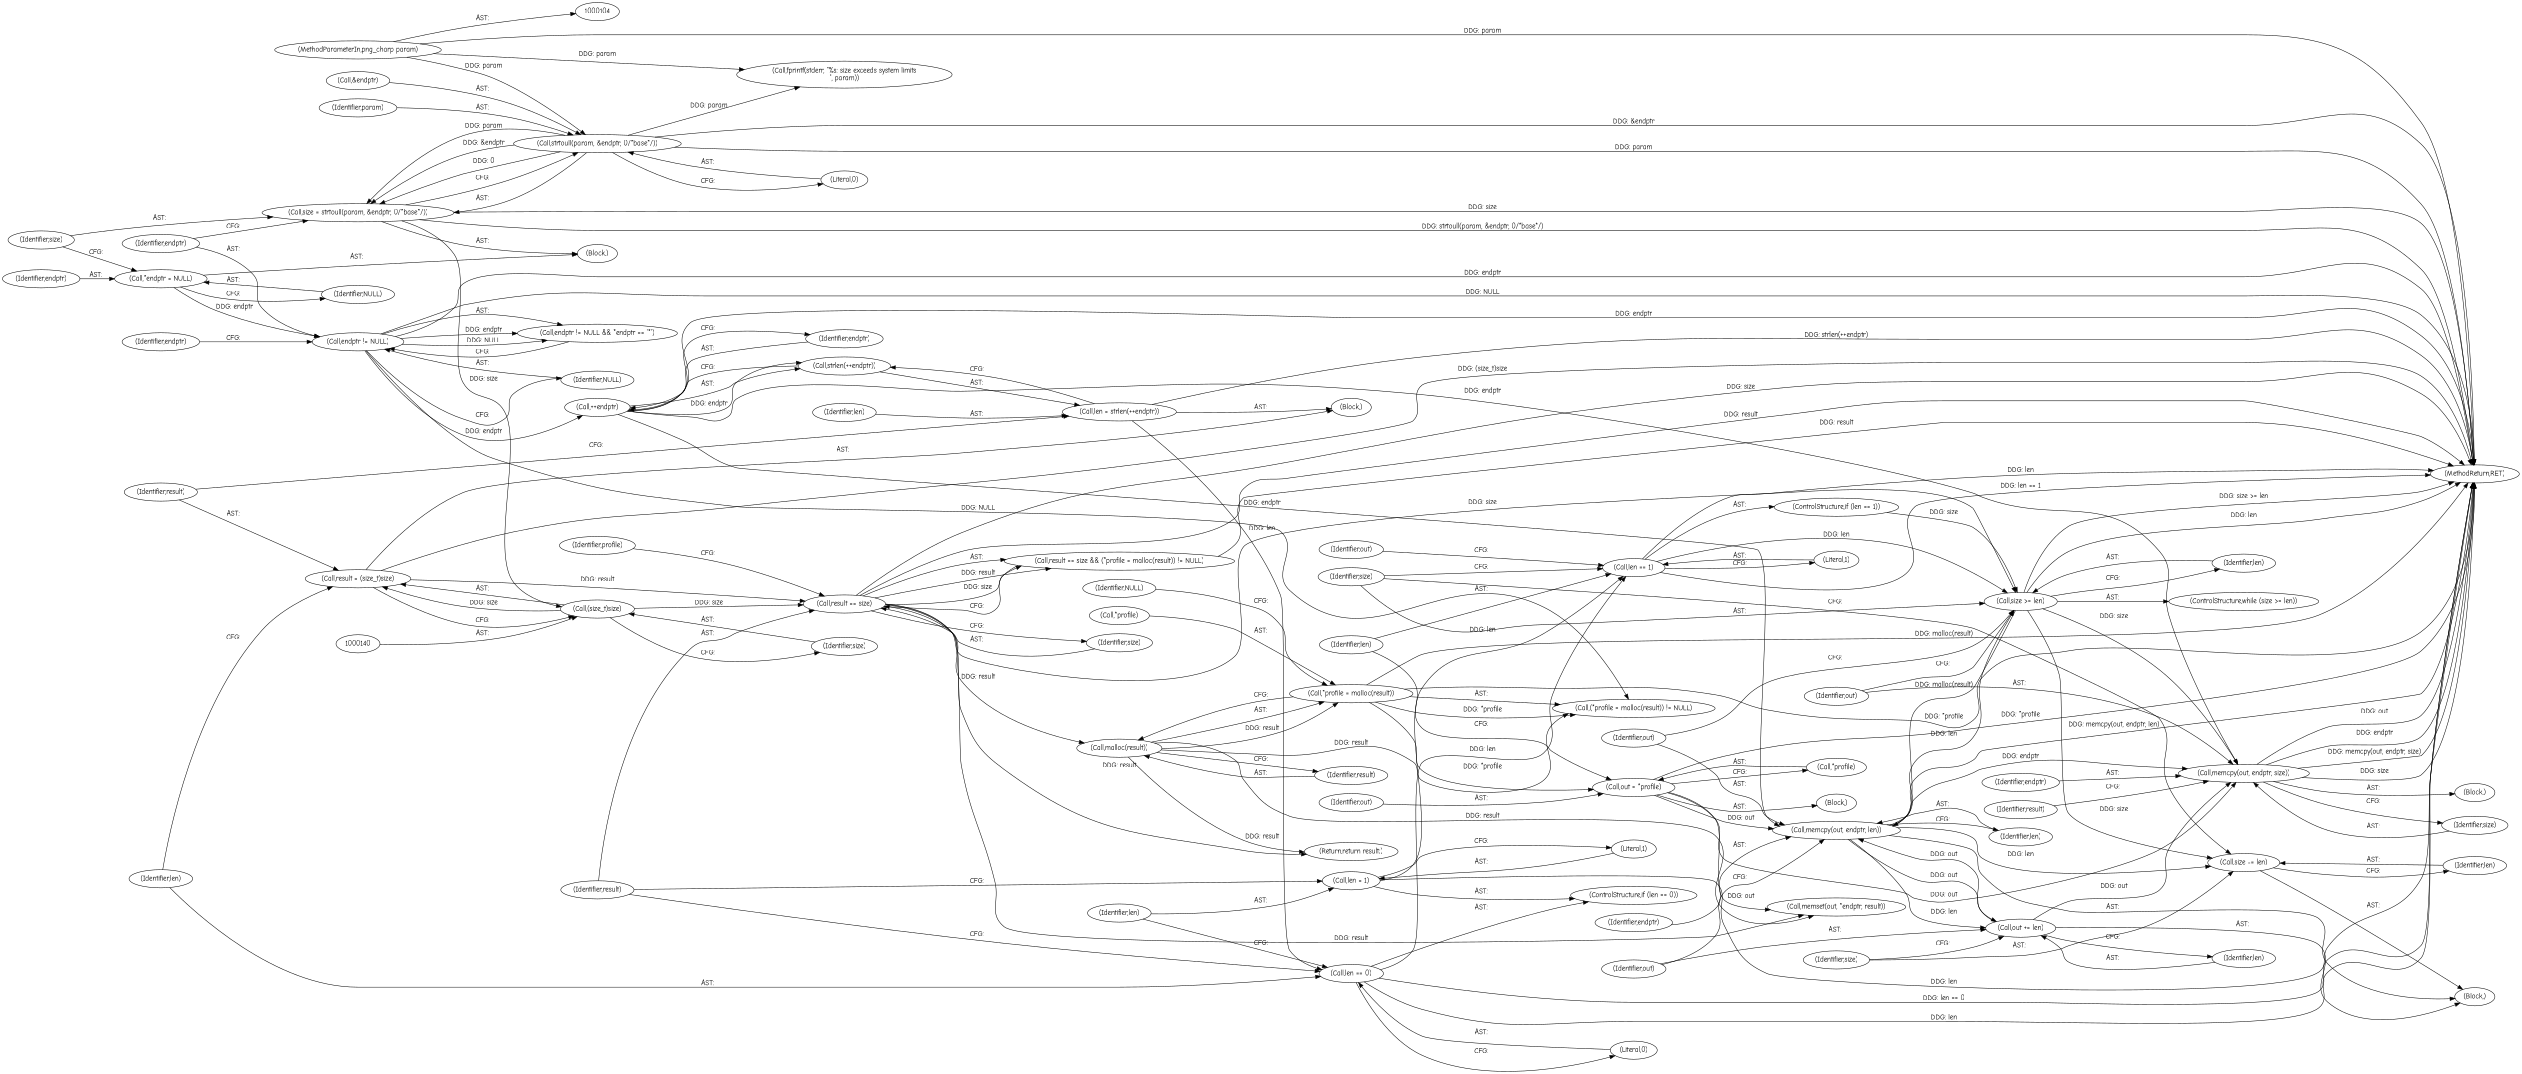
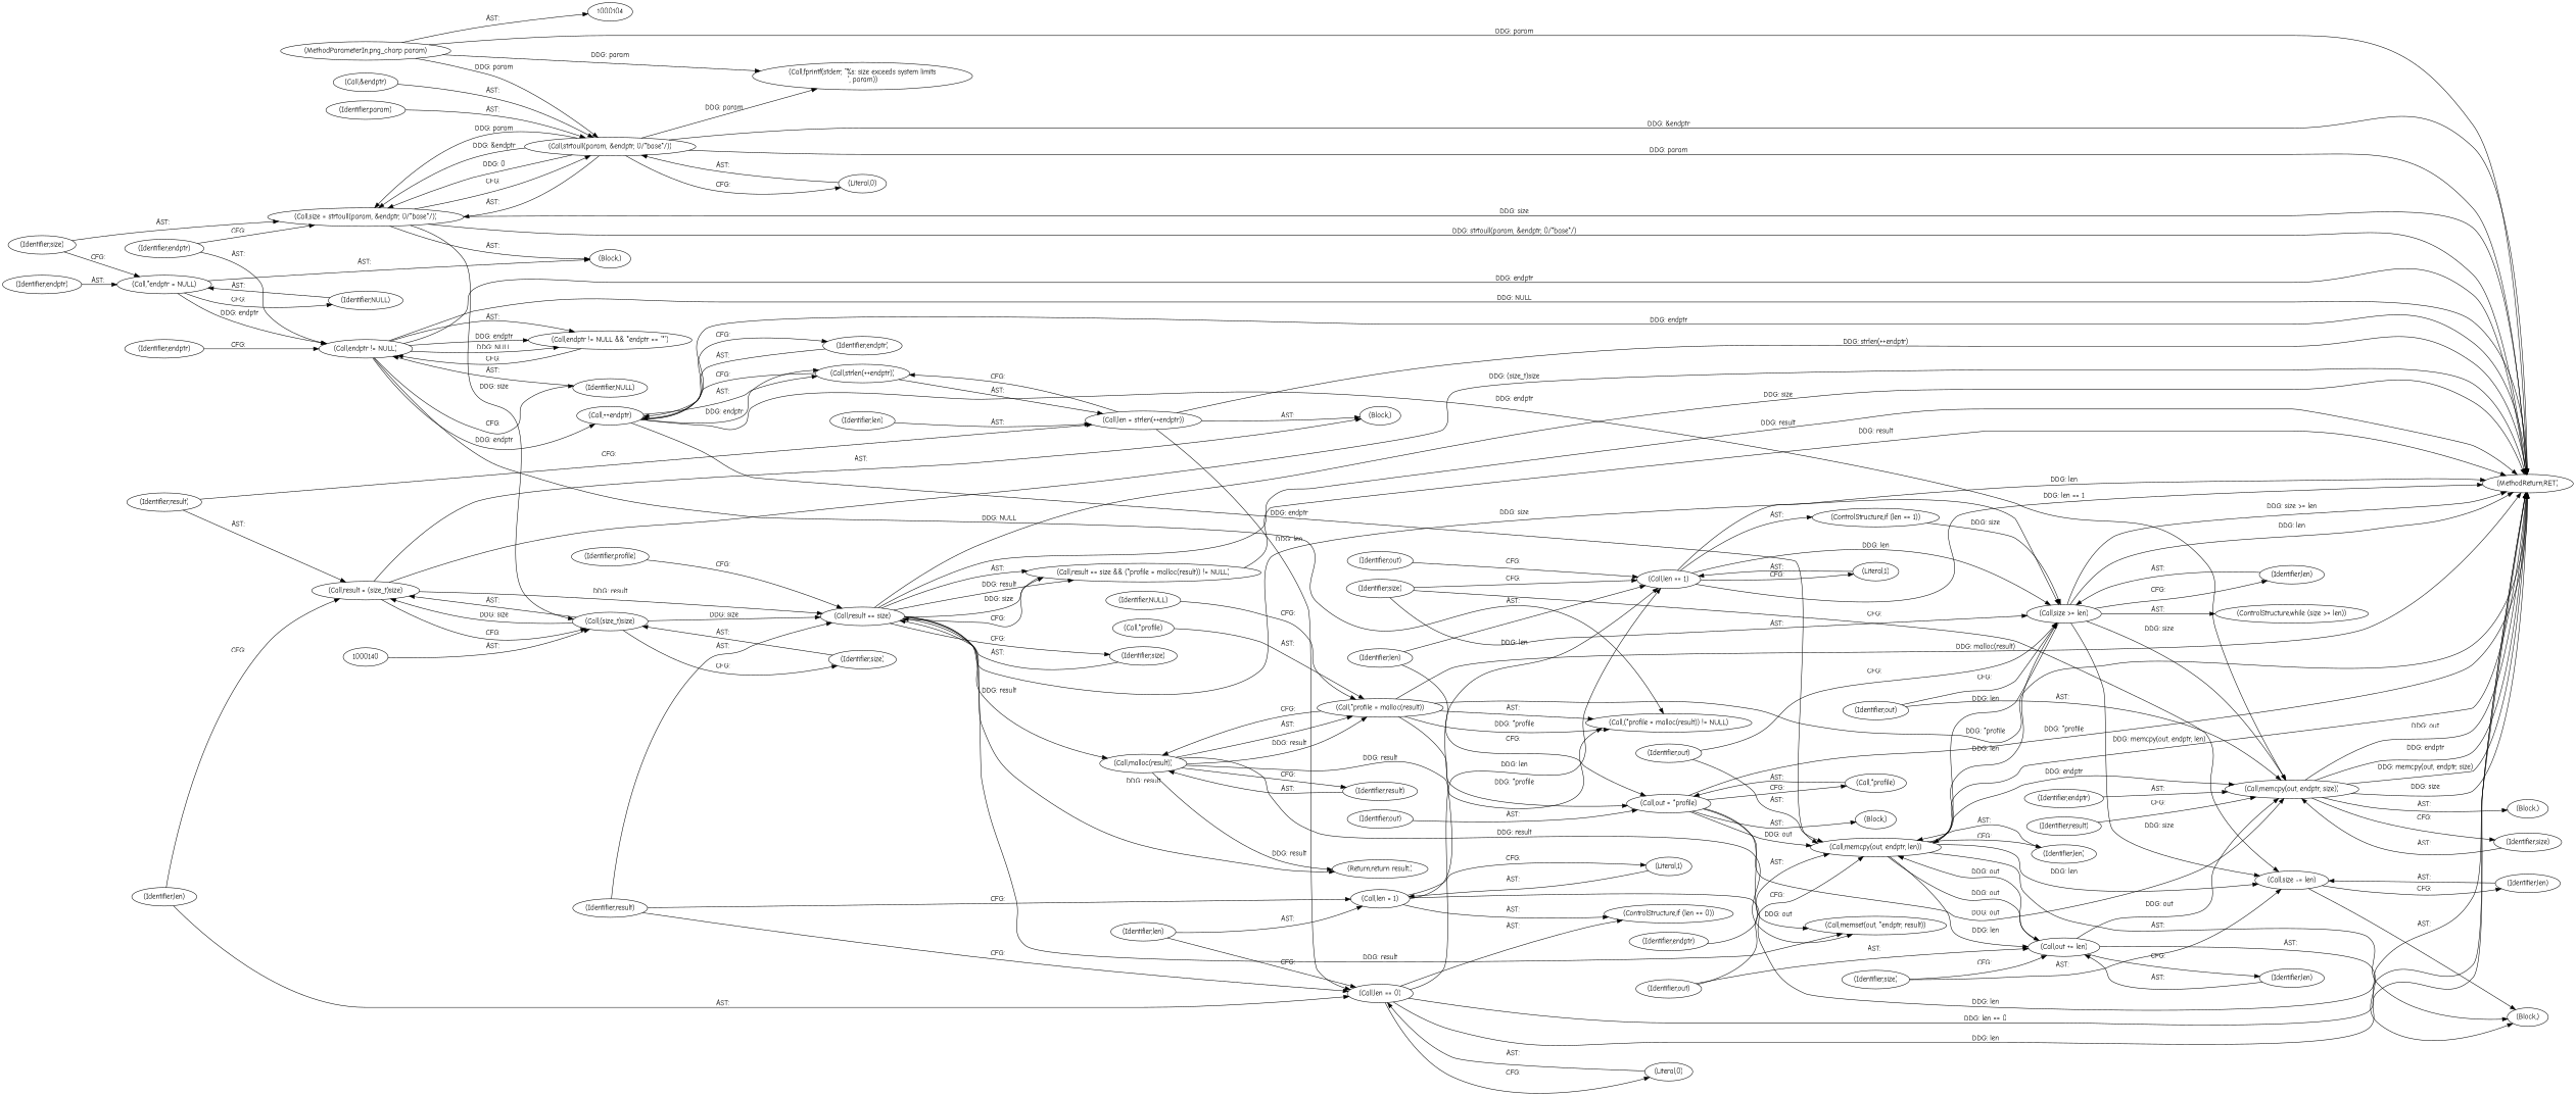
  digraph {
    fontname="Comic Neue"
    rankdir=LR
    node [fontname="Comic Neue"]
    edge [fontname="Comic Neue"]
    n1 [label="(Call,memcpy(out, endptr, size))"]
    n2 [label="(Block,)"]
    n3 [label="(Identifier,size)"]
    n4 [label="(MethodReturn,RET)"]
    n5 [label="(Call,out += len)"]
    n6 [label="(Call,memcpy(out, endptr, len))"]
    n7 [label="(Identifier,len)"]
    n8 [label="(Block,)"]
    n9 [label="(Call,size >= len)"]
    n10 [label="(Call,size -= len)"]
    n11 [label="(Identifier,len)"]
    n12 [label="(Identifier,len)"]
    n13 [label="(ControlStructure,while (size >= len))"]
    n14 [label="(Identifier,len)"]
    n15 [label="(Call,out = *profile)"]
    n16 [label="(Call,*profile)"]
    n17 [label="(Block,)"]
    n18 [label="(Call,memset(out, *endptr, result))"]
    n19 [label="(Call,*profile = malloc(result))"]
    n20 [label="(Call,malloc(result))"]
    n21 [label="(Call,(*profile = malloc(result)) != NULL)"]
    n22 [label="(Identifier,result)"]
    n23 [label="(Return,return result;)"]
    n24 [label="(Call,result == size)"]
    n25 [label="(Call,result == size && (*profile = malloc(result)) != NULL)"]
    n26 [label="(Identifier,size)"]
    n27 [label="(Call,result = (size_t)size)"]
    n28 [label="(Call,(size_t)size)"]
    n29 [label="(Block,)"]
    n30 [label="(Identifier,size)"]
    n31 [label="(Call,size = strtoull(param, &endptr, 0/*base*/))"]
    n32 [label="(Call,strtoull(param, &endptr, 0/*base*/))"]
    n33 [label="(Block,)"]
    n34 [label="(Call,fprintf(stderr, \"%s: size exceeds system limits\n\", param))"]
    n35 [label="(Literal,0)"]
    n36 [label="(MethodParameterIn,png_charp param)"]
    1000104
    n38 [label="(Call,++endptr)"]
    n39 [label="(Call,strlen(++endptr))"]
    n40 [label="(Identifier,endptr)"]
    n41 [label="(Call,len = strlen(++endptr))"]
    n42 [label="(Call,endptr != NULL)"]
    n43 [label="(Identifier,NULL)"]
    n44 [label="(Call,endptr != NULL && *endptr == '*')"]
    n45 [label="(Call,*endptr = NULL)"]
    n46 [label="(Identifier,NULL)"]
    n47 [label="(Call,len == 1)"]
    n48 [label="(ControlStructure,if (len == 1))"]
    n49 [label="(Literal,1)"]
    n50 [label="(Call,len == 0)"]
    n51 [label="(Literal,0)"]
    n52 [label="(ControlStructure,if (len == 0))"]
    n53 [label="(Call,len = 1)"]
    n54 [label="(Literal,1)"]
    n55 [label="(Identifier,size)"]
    n56 [label="(Identifier,profile)"]
    n57 [label="(Identifier,size)"]
    n58 [label="(Identifier,len)"]
    n59 [label="(Identifier,NULL)"]
    n60 [label="(Identifier,out)"]
    n61 [label="(Identifier,out)"]
    n62 [label="(Identifier,endptr)"]
    n63 [label="(Call,&endptr)"]
    n64 [label="(Identifier,param)"]
    n65 [label="(Identifier,len)"]
    n66 [label="(Identifier,endptr)"]
    n67 [label="(Identifier,len)"]
    n68 [label="(Identifier,out)"]
    n69 [label="(Identifier,size)"]
    n70 [label="(Identifier,endptr)"]
    n71 [label="(Identifier,result)"]
    n72 [label="(Identifier,out)"]
    n73 [label="(Identifier,len)"]
    n74 [label="(Identifier,result)"]
    n75 [label="(Identifier,endptr)"]
    n76 [label="(Call,*profile)"]
    n77 [label="(Identifier,endptr)"]
    n78 [label="(Identifier,out)"]
    n79 [label="(Identifier,result)"]
    1000140
    n1 -> n2 [label="AST: "]
    n1 -> n3 [label="CFG: "]
    n1 -> n4 [label="DDG: out"]
    n1 -> n4 [label="DDG: endptr"]
    n1 -> n4 [label="DDG: memcpy(out, endptr, size)"]
    n1 -> n4 [label="DDG: size"]
    n3 -> n1 [label="AST: "]
    n5 -> n1 [label="DDG: out"]
    n5 -> n6 [label="DDG: out"]
    n5 -> n7 [label="CFG: "]
    n5 -> n8 [label="AST: "]
    n6 -> n1 [label="DDG: endptr"]
    n6 -> n4 [label="DDG: memcpy(out, endptr, len)"]
    n6 -> n5 [label="DDG: len"]
    n6 -> n5 [label="DDG: out"]
    n6 -> n8 [label="AST: "]
    n6 -> n9 [label="DDG: len"]
    n6 -> n10 [label="DDG: len"]
    n6 -> n11 [label="CFG: "]
    n7 -> n5 [label="AST: "]
    n9 -> n1 [label="DDG: size"]
    n9 -> n4 [label="DDG: size >= len"]
    n9 -> n4 [label="DDG: len"]
-   n9 -> n6 [label="DDG: malloc(result)"]
+   n9 -> n6 [label="DDG: len"]
    n9 -> n10 [label="DDG: size"]
    n9 -> n12 [label="CFG: "]
    n9 -> n13 [label="AST: "]
    n10 -> n8 [label="AST: "]
    n10 -> n14 [label="CFG: "]
    n11 -> n6 [label="AST: "]
    n12 -> n9 [label="AST: "]
    n14 -> n10 [label="AST: "]
    n15 -> n1 [label="DDG: out"]
    n15 -> n4 [label="DDG: *profile"]
    n15 -> n6 [label="DDG: out"]
    n15 -> n16 [label="CFG: "]
    n15 -> n17 [label="AST: "]
    n15 -> n18 [label="DDG: out"]
    n16 -> n15 [label="AST: "]
    n19 -> n4 [label="DDG: *profile"]
    n19 -> n4 [label="DDG: malloc(result)"]
    n19 -> n15 [label="DDG: *profile"]
    n19 -> n20 [label="CFG: "]
    n19 -> n21 [label="AST: "]
    n19 -> n21 [label="DDG: *profile"]
    n20 -> n18 [label="DDG: result"]
    n20 -> n19 [label="AST: "]
    n20 -> n19 [label="DDG: result"]
    n20 -> n21 [label="DDG: result"]
    n20 -> n22 [label="CFG: "]
    n20 -> n23 [label="DDG: result"]
    n22 -> n20 [label="AST: "]
    n24 -> n4 [label="DDG: size"]
    n24 -> n4 [label="DDG: result"]
    n24 -> n9 [label="DDG: size"]
    n24 -> n18 [label="DDG: result"]
    n24 -> n20 [label="DDG: result"]
    n24 -> n23 [label="DDG: result"]
    n24 -> n25 [label="AST: "]
    n24 -> n25 [label="DDG: result"]
    n24 -> n25 [label="DDG: size"]
    n24 -> n26 [label="CFG: "]
    n25 -> n4 [label="DDG: result"]
    n25 -> n24 [label="CFG: "]
    n26 -> n24 [label="AST: "]
    n27 -> n4 [label="DDG: (size_t)size"]
    n27 -> n24 [label="DDG: result"]
    n27 -> n28 [label="CFG: "]
    n27 -> n29 [label="AST: "]
    n28 -> n24 [label="DDG: size"]
    n28 -> n27 [label="AST: "]
    n28 -> n27 [label="DDG: size"]
    n28 -> n30 [label="CFG: "]
    n30 -> n28 [label="AST: "]
    n31 -> n4 [label="DDG: size"]
    n31 -> n4 [label="DDG: strtoull(param, &endptr, 0/*base*/)"]
    n31 -> n28 [label="DDG: size"]
    n31 -> n32 [label="CFG: "]
    n31 -> n33 [label="AST: "]
    n32 -> n4 [label="DDG: &endptr"]
    n32 -> n4 [label="DDG: param"]
    n32 -> n31 [label="AST: "]
    n32 -> n31 [label="DDG: param"]
    n32 -> n31 [label="DDG: &endptr"]
    n32 -> n31 [label="DDG: 0"]
    n32 -> n34 [label="DDG: param"]
    n32 -> n35 [label="CFG: "]
    n35 -> n32 [label="AST: "]
    n36 -> n4 [label="DDG: param"]
    n36 -> n32 [label="DDG: param"]
    n36 -> n34 [label="DDG: param"]
    n36 -> 1000104 [label="AST: "]
    n38 -> n1 [label="DDG: endptr"]
    n38 -> n4 [label="DDG: endptr"]
    n38 -> n6 [label="DDG: endptr"]
    n38 -> n39 [label="AST: "]
    n38 -> n39 [label="DDG: endptr"]
    n38 -> n40 [label="CFG: "]
    n39 -> n38 [label="CFG: "]
    n39 -> n41 [label="AST: "]
    n40 -> n38 [label="AST: "]
    n41 -> n4 [label="DDG: strlen(++endptr)"]
    n41 -> n29 [label="AST: "]
    n41 -> n39 [label="CFG: "]
    n41 -> n50 [label="DDG: len"]
    n42 -> n4 [label="DDG: endptr"]
    n42 -> n4 [label="DDG: NULL"]
    n42 -> n21 [label="DDG: NULL"]
    n42 -> n38 [label="DDG: endptr"]
    n42 -> n43 [label="CFG: "]
    n42 -> n44 [label="AST: "]
    n42 -> n44 [label="DDG: endptr"]
    n42 -> n44 [label="DDG: NULL"]
    n43 -> n42 [label="AST: "]
    n44 -> n42 [label="CFG: "]
    n45 -> n33 [label="AST: "]
    n45 -> n42 [label="DDG: endptr"]
    n45 -> n46 [label="CFG: "]
    n46 -> n45 [label="AST: "]
    n47 -> n4 [label="DDG: len == 1"]
    n47 -> n4 [label="DDG: len"]
    n47 -> n9 [label="DDG: len"]
    n47 -> n48 [label="AST: "]
    n47 -> n49 [label="CFG: "]
    n48 -> n9 [label="DDG: size"]
    n49 -> n47 [label="AST: "]
    n50 -> n4 [label="DDG: len"]
    n50 -> n4 [label="DDG: len == 0"]
    n50 -> n47 [label="DDG: len"]
    n50 -> n51 [label="CFG: "]
    n50 -> n52 [label="AST: "]
    n51 -> n50 [label="AST: "]
    n53 -> n4 [label="DDG: len"]
    n53 -> n47 [label="DDG: len"]
    n53 -> n52 [label="AST: "]
    n53 -> n54 [label="CFG: "]
    n54 -> n53 [label="AST: "]
    n55 -> n9 [label="AST: "]
    n55 -> n10 [label="CFG: "]
    n55 -> n47 [label="CFG: "]
    n56 -> n24 [label="CFG: "]
    n57 -> n31 [label="AST: "]
    n57 -> n45 [label="CFG: "]
    n58 -> n15 [label="CFG: "]
    n58 -> n47 [label="AST: "]
    n59 -> n19 [label="CFG: "]
    n60 -> n6 [label="AST: "]
    n60 -> n9 [label="CFG: "]
    n61 -> n47 [label="CFG: "]
    n62 -> n31 [label="CFG: "]
    n62 -> n42 [label="AST: "]
    n63 -> n32 [label="AST: "]
    n64 -> n32 [label="AST: "]
    n65 -> n41 [label="AST: "]
    n66 -> n42 [label="CFG: "]
    n67 -> n27 [label="CFG: "]
    n67 -> n50 [label="AST: "]
    n68 -> n5 [label="AST: "]
    n68 -> n6 [label="CFG: "]
    n69 -> n5 [label="CFG: "]
    n69 -> n10 [label="AST: "]
    n70 -> n1 [label="AST: "]
    n71 -> n1 [label="CFG: "]
    n72 -> n15 [label="AST: "]
    n73 -> n50 [label="CFG: "]
    n73 -> n53 [label="AST: "]
    n74 -> n24 [label="AST: "]
    n74 -> n50 [label="CFG: "]
    n74 -> n53 [label="CFG: "]
    n75 -> n45 [label="AST: "]
    n76 -> n19 [label="AST: "]
    n77 -> n6 [label="AST: "]
    n78 -> n1 [label="AST: "]
    n78 -> n9 [label="CFG: "]
    n79 -> n27 [label="AST: "]
    n79 -> n41 [label="CFG: "]
    1000140 -> n28 [label="AST: "]
  }
